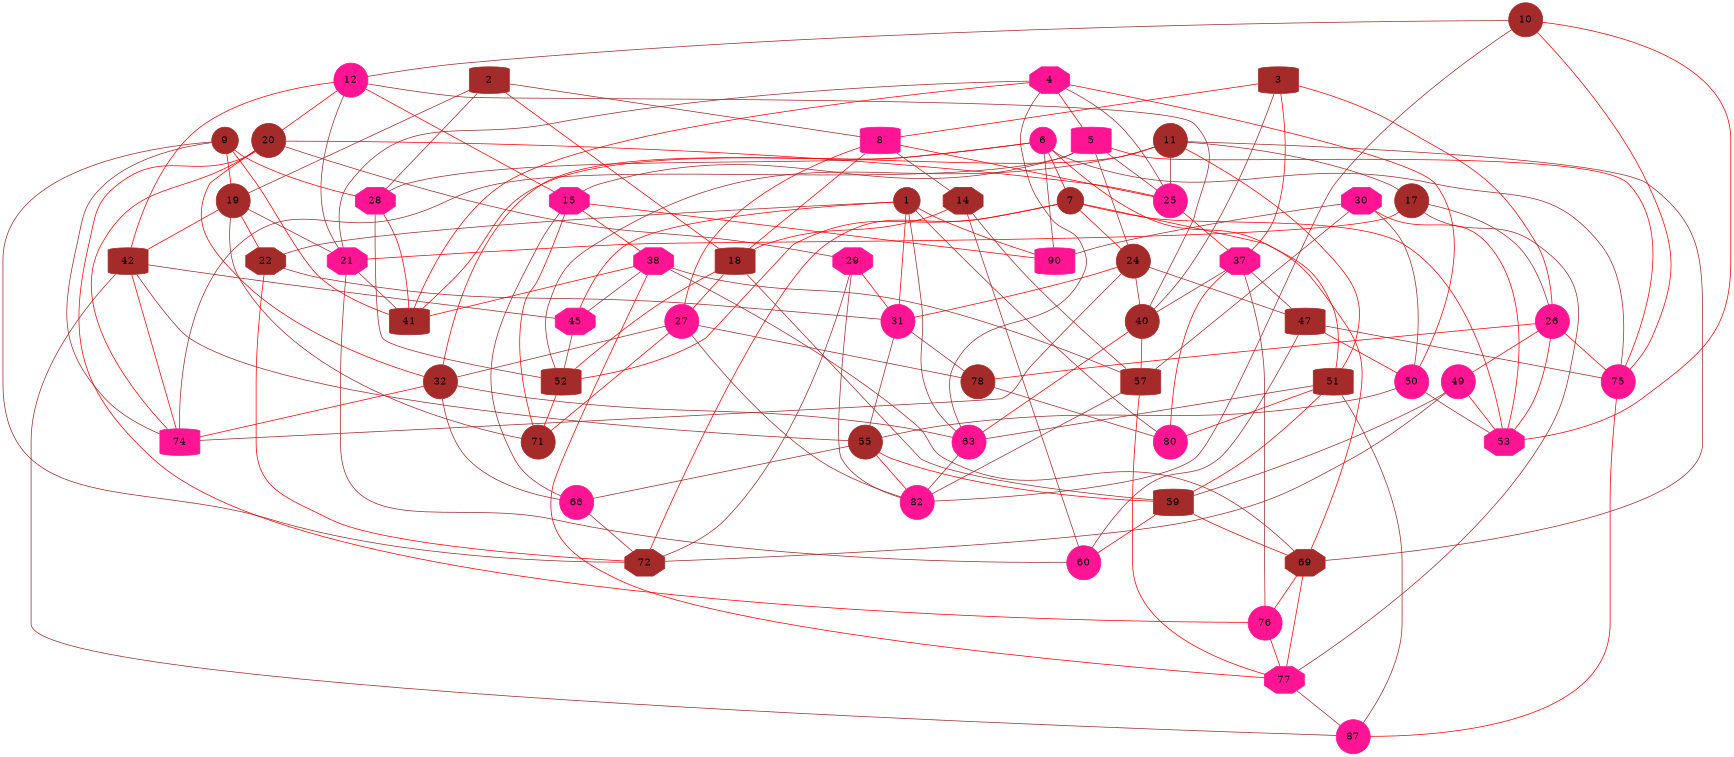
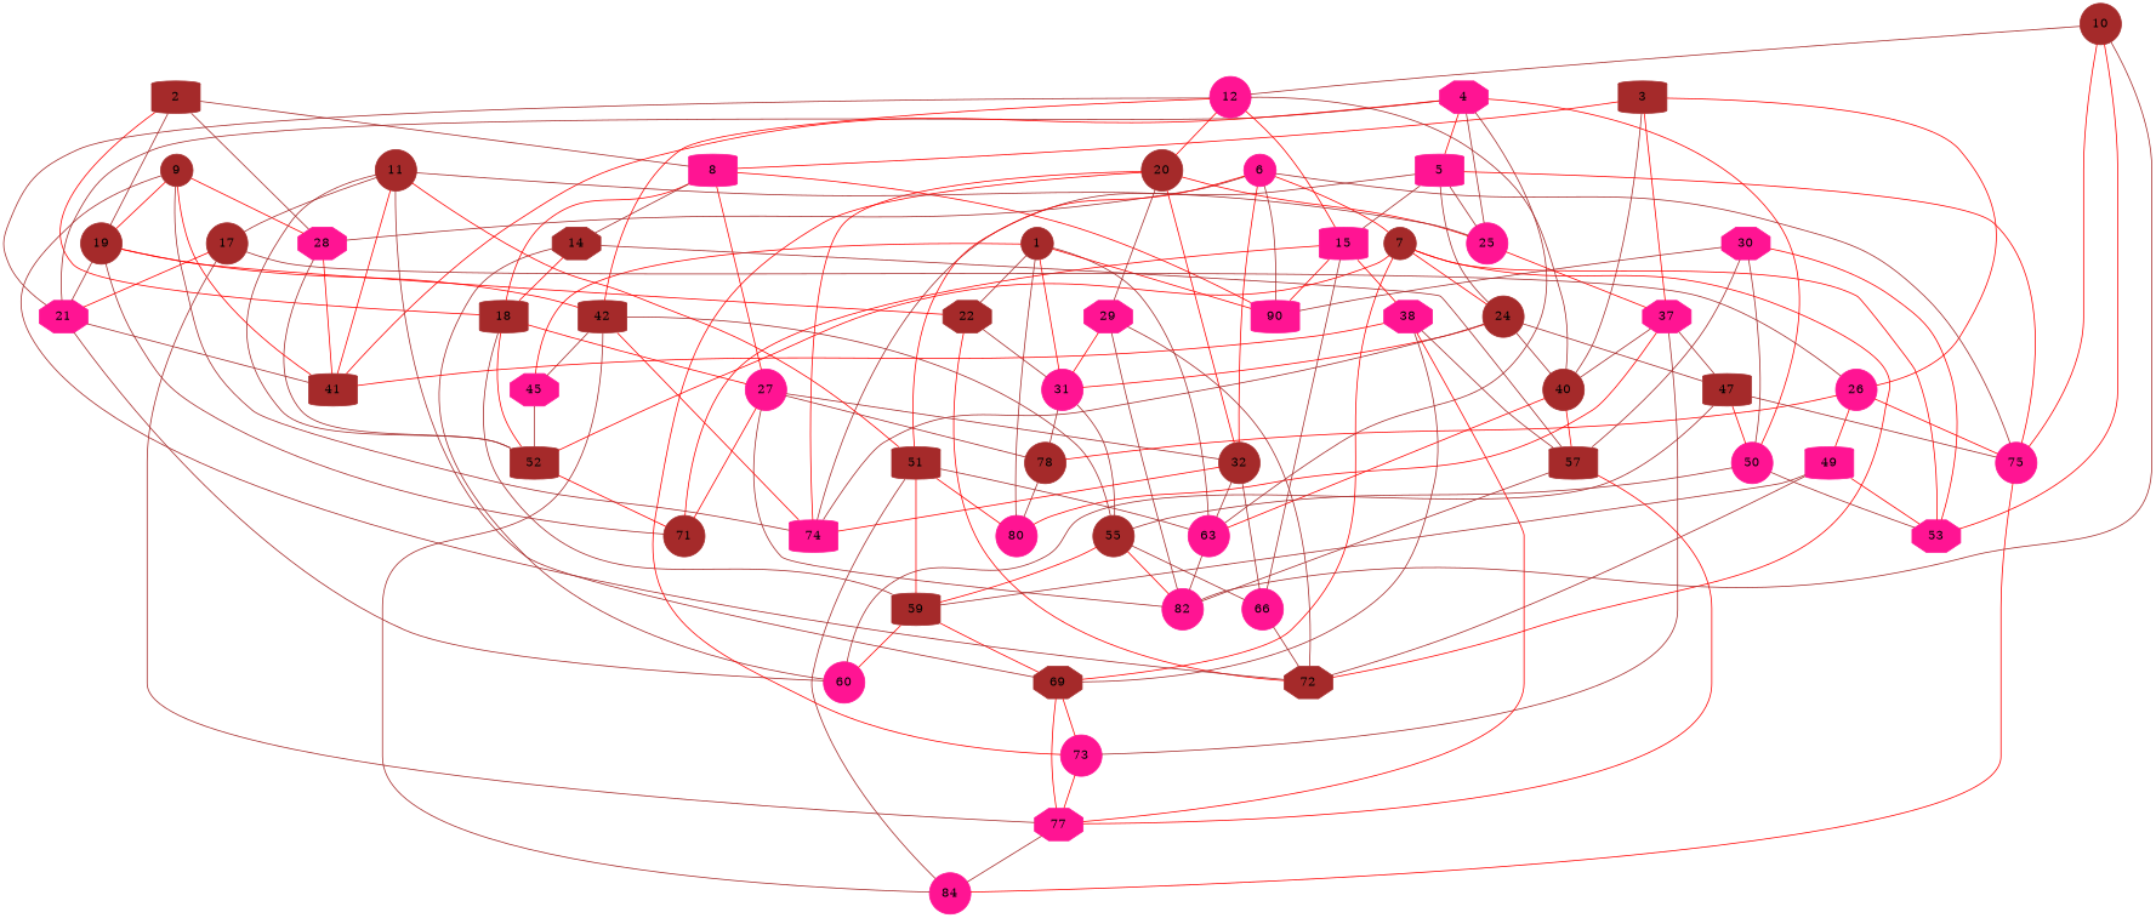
  graph {
    node [color=deeppink shape=circle style=filled]
    edge [color=brown]
    1 [color=brown super="+93"]
    22 [color=brown shape=octagon]
    31 [super="+86"]
    45 [shape=octagon]
    63 [super="+98"]
    80
    90 [shape=cylinder]
    72 [color=brown shape=octagon super="+97"]
    78 [color=brown]
    55 [color=brown super="+56"]
    52 [color=brown shape=cylinder super="+79"]
    82 [super="+92"]
    8 [shape=cylinder super="+68"]
    18 [color=brown shape=cylinder super="+39"]
    25 [super="+33"]
    14 [color=brown shape=octagon]
    27 [super="+36"]
    2 [color=brown shape=cylinder]
    19 [color=brown super="+87"]
    28 [shape=octagon super="+100"]
    59 [color=brown shape=cylinder super="+81"]
    21 [shape=octagon super="+23"]
    42 [color=brown shape=cylinder super="+44"]
    71 [color=brown]
    41 [color=brown shape=cylinder super="+64"]
    3 [color=brown shape=cylinder]
    26 [super="+54"]
    37 [shape=octagon super="+89"]
    40 [color=brown super="+43"]
    75 [super="+88"]
    53 [shape=octagon super="+67"]
-   49
-   76
+   49 [shape=cylinder]
+   76 [label=73]
    47 [color=brown shape=cylinder super="+61"]
    57 [color=brown shape=cylinder super="+65"]
    4 [shape=octagon super="+34"]
    5 [shape=cylinder super="+58"]
    50 [super="+95"]
-   15 [shape=octagon super="+16"]
+   15 [shape=cylinder super="+16"]
    24 [color=brown super="+73"]
    74 [shape=cylinder super="+85"]
    60
    n43 [label=38 shape=octagon super="+46"]
    66
-   84 [label=87]
+   84
    6 [super="+13"]
    7 [color=brown super="+96"]
    32 [color=brown super="+70"]
    51 [color=brown shape=cylinder super="+91"]
    69 [color=brown shape=octagon super="+99"]
    77 [shape=octagon super="+83"]
    9 [color=brown super="+94"]
    12 [super="+38"]
    20 [color=brown super="+48"]
    10 [color=brown]
    11 [color=brown super="+62"]
    17 [color=brown]
    29 [shape=octagon]
    30 [shape=octagon]
    1 -- 22
    1 -- 31 [color=red]
    1 -- 45 [color=red]
    1 -- 63
    1 -- 80
    1 -- 90 [color=red]
    22 -- 31
    22 -- 72 [color=red]
    31 -- 78
    31 -- 55
    45 -- 52
    63 -- 82
    78 -- 80
    55 -- 82 [color=red]
    55 -- 59 [color=red]
    55 -- 66
    52 -- 71 [color=red]
    8 -- 18 [color=red]
-   8 -- 25 [color=red]
+   8 -- 90 [color=red]
    8 -- 14
    8 -- 27 [color=red]
    18 -- 52 [color=red]
    18 -- 27 [color=red]
    18 -- 59
    25 -- 37 [color=red]
    14 -- 18 [color=red]
    14 -- 57
    14 -- 60
    27 -- 78
    27 -- 82
    27 -- 71 [color=red]
    27 -- 32
    2 -- 8
    2 -- 18 [color=red]
    2 -- 19
    2 -- 28
    19 -- 22 [color=red]
    19 -- 21
    19 -- 42 [color=red]
    19 -- 71
    28 -- 52
    28 -- 41 [color=red]
    59 -- 60 [color=red]
    59 -- 69 [color=red]
    21 -- 41
    21 -- 60
    42 -- 45
    42 -- 55
    42 -- 74 [color=red]
    42 -- 84
    3 -- 8 [color=red]
    3 -- 26 [color=red]
    3 -- 37 [color=red]
    3 -- 40
    26 -- 78 [color=red]
    26 -- 75 [color=red]
-   26 -- 53 [color=red]
    26 -- 49 [color=red]
    37 -- 80 [color=red]
    37 -- 40
    37 -- 76
    37 -- 47
    40 -- 63 [color=red]
    40 -- 57 [color=red]
    75 -- 84 [color=red]
    49 -- 72
    49 -- 59
    49 -- 53 [color=red]
    76 -- 77 [color=red]
    47 -- 75
    47 -- 50 [color=red weight=2]
    47 -- 60
    57 -- 82
    57 -- 77 [color=red]
    4 -- 63
    4 -- 25
    4 -- 21
    4 -- 41 [color=red]
    4 -- 5 [color=red]
    4 -- 50 [color=red]
    5 -- 25
    5 -- 75 [color=red]
    5 -- 15
    5 -- 24
    5 -- 74
    50 -- 55
    50 -- 53
    15 -- 90 [color=red]
    15 -- 71 [color=red]
    15 -- n43 [color=red]
    15 -- 66
    24 -- 31 [color=red]
    24 -- 40
    24 -- 47
    24 -- 74
-   n43 -- 45
    n43 -- 41 [color=red]
    n43 -- 57
    n43 -- 69
    n43 -- 77 [color=red]
    66 -- 72
    6 -- 90
    6 -- 28
    6 -- 75
    6 -- 7 [color=red]
    6 -- 32 [color=red]
    6 -- 51 [color=red]
    7 -- 72 [color=red]
    7 -- 52 [color=red]
    7 -- 53 [color=red]
    7 -- 24 [color=red]
    7 -- 69 [color=red]
    32 -- 63
    32 -- 74 [color=red]
    32 -- 66
    51 -- 63
    51 -- 80 [color=red]
    51 -- 59 [color=red]
    51 -- 84
    69 -- 76 [color=red]
    69 -- 77 [color=red]
    77 -- 84
    9 -- 72
    9 -- 19 [color=red]
    9 -- 28 [color=red weight=2]
    9 -- 41 [color=red]
    9 -- 74
    12 -- 21
    12 -- 42 [color=red]
    12 -- 40
    12 -- 15 [color=red]
    12 -- 20 [color=red]
    20 -- 25 [color=red]
    20 -- 76 [color=red]
    20 -- 74 [color=red]
    20 -- 32 [color=red]
    20 -- 29
    10 -- 82
    10 -- 75 [color=red]
    10 -- 53 [color=red]
    10 -- 12
    11 -- 52
    11 -- 25
    11 -- 41 [color=red]
    11 -- 51 [color=red]
    11 -- 69
    11 -- 17
    17 -- 21 [color=red]
    17 -- 26
    17 -- 77
    29 -- 31 [color=red]
    29 -- 72
    29 -- 82
    30 -- 90
    30 -- 53 [color=red]
    30 -- 57
    30 -- 50
  }
